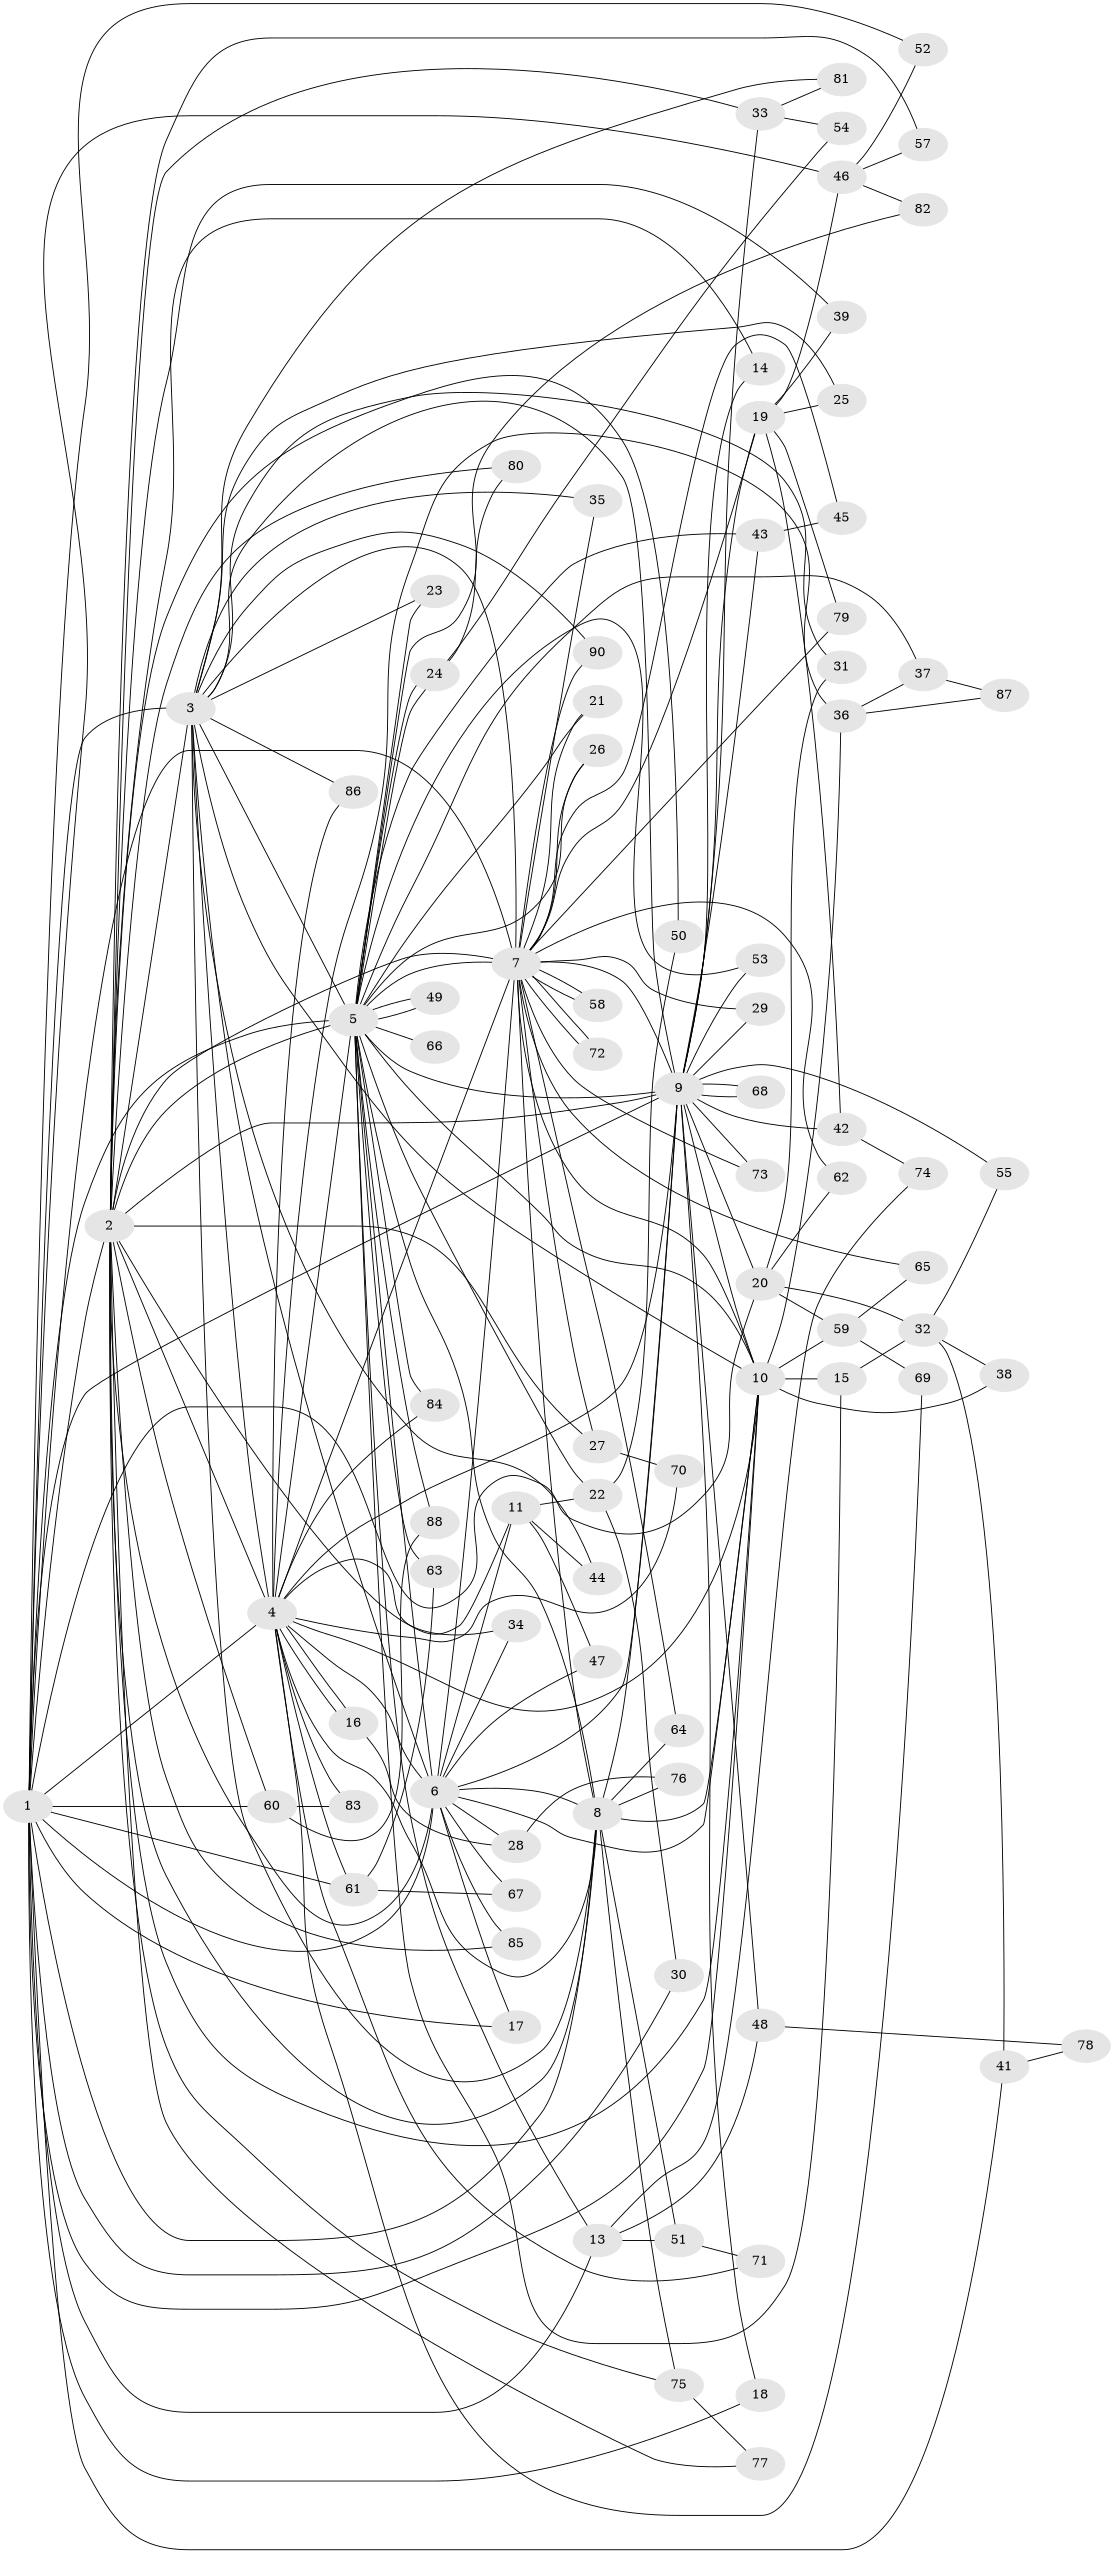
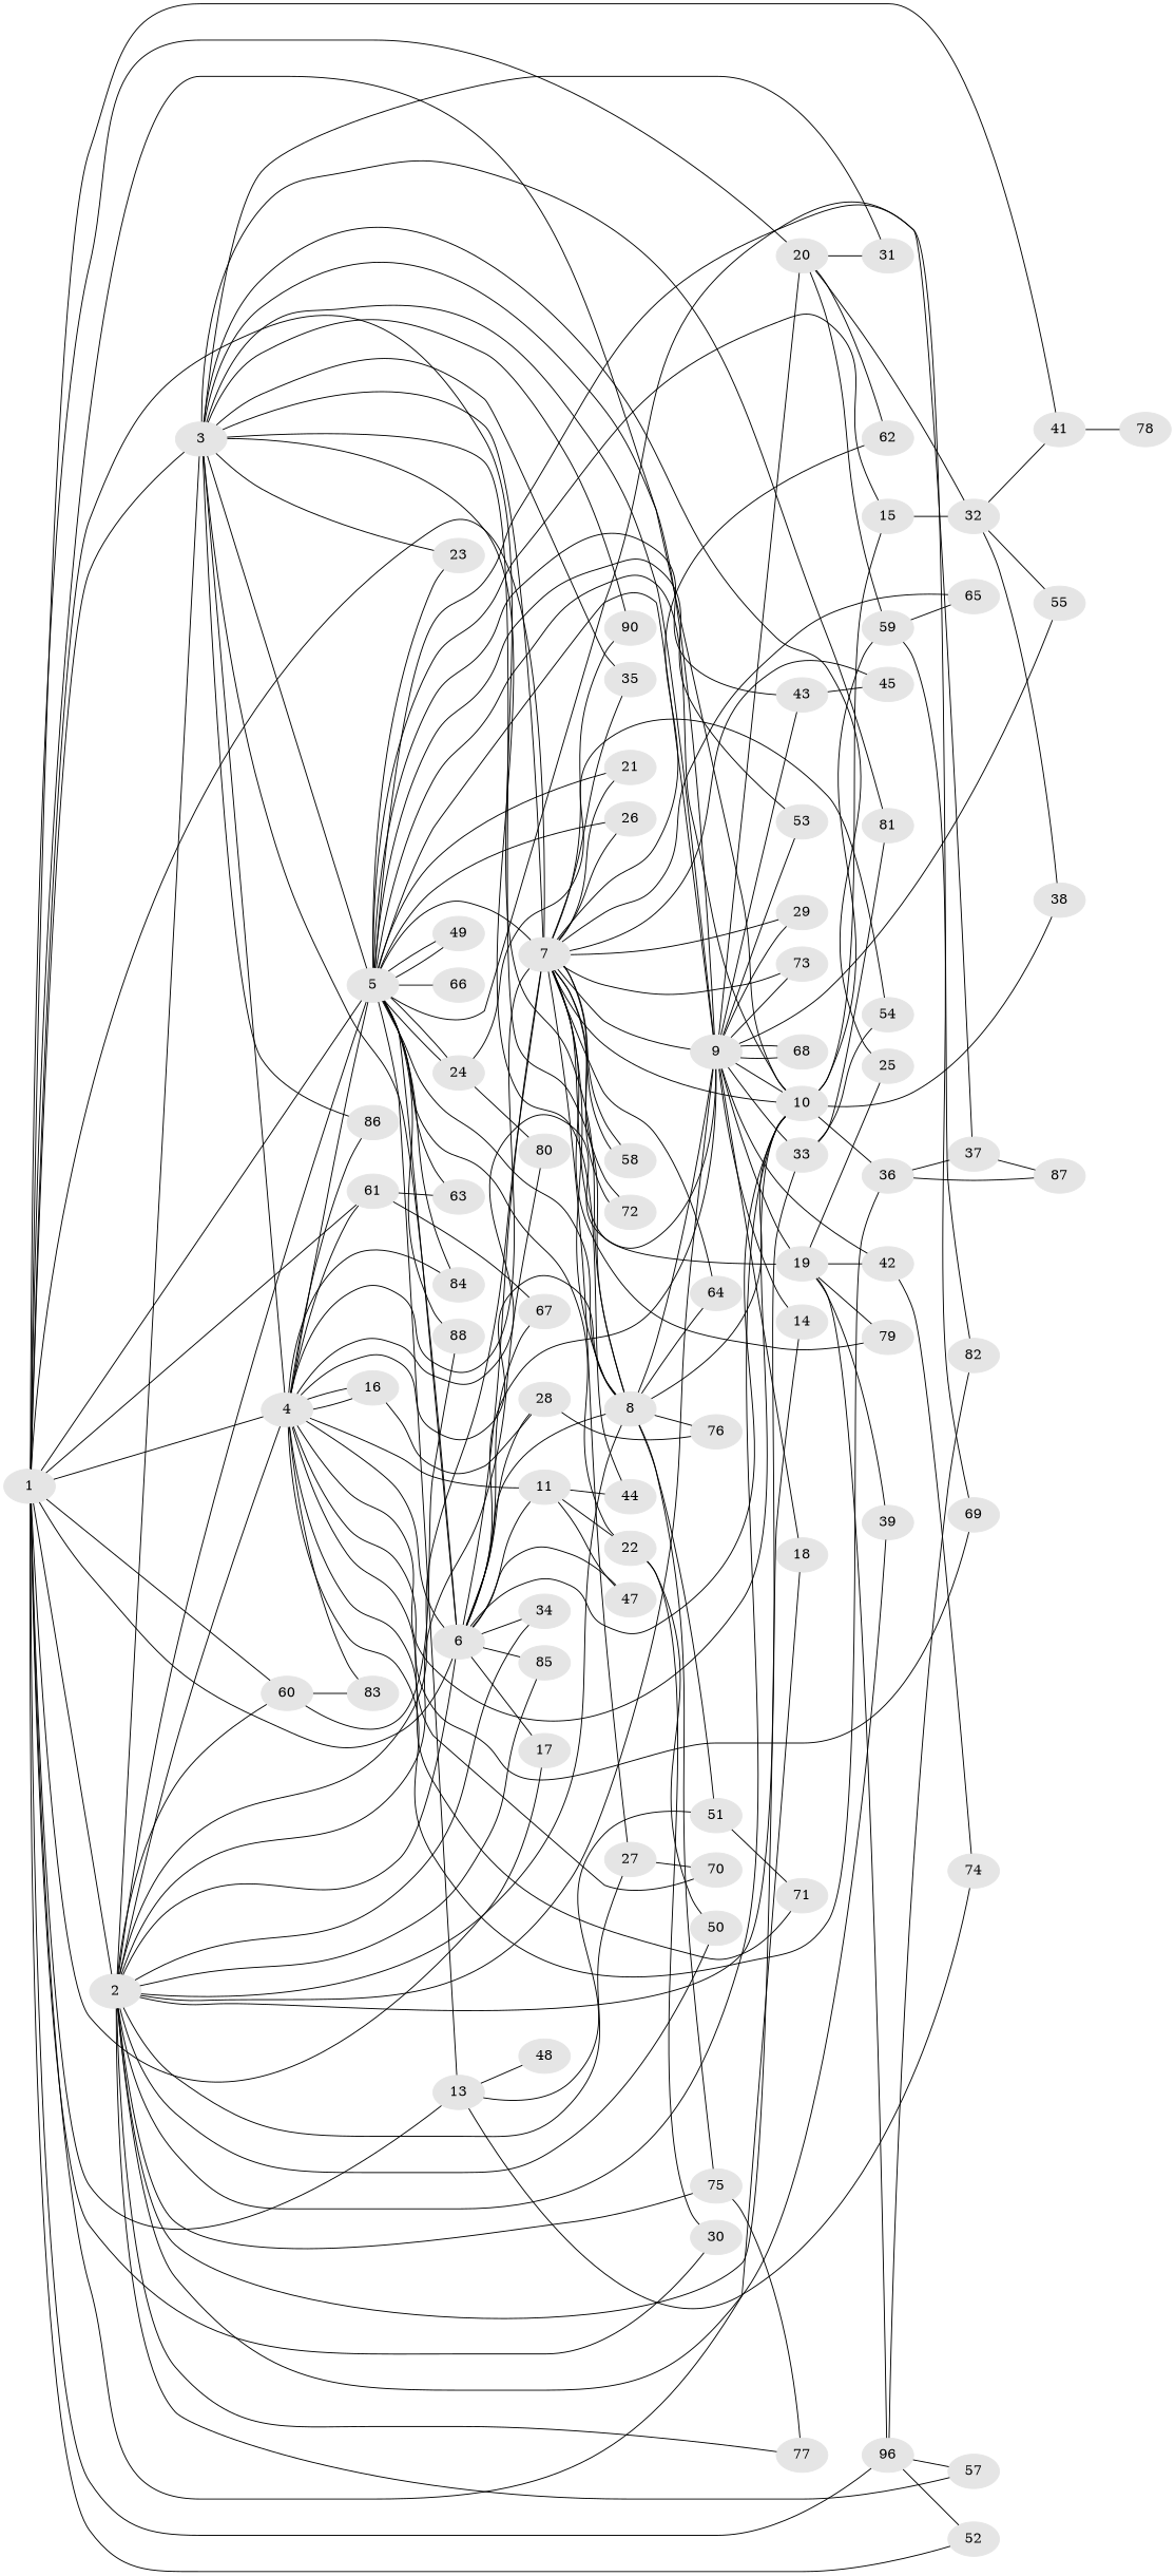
  graph {
    rankdir=LR
    node [color=gray90 style=filled]
    1
    2
    3
    4
    5
    6
    7
    8
    9
    10
    13
    17
    18
    20
    30
    41
-   46
+   46 [label=96]
    52
    60
    61
    14
    27
    33
    34
    39
    50
    57
    75
    77
    80
    85
    23
    25
    31
    35
    n36 [label=90]
    44
    81
    86
    11
    16
    36
    69
    70
    71
    83
    84
    15
    21
    22
    24
    26
    37
    43
    49
    53
    63
    66
    82
    88
    28
    47
    67
    19
    29
    45
    58
    62
    64
    65
    72
    73
    79
    51
    76
    42
    48
    55
    68
    38
    59
    74
    32
    78
    54
    87
    1 -- 2
    1 -- 3
    1 -- 4
    1 -- 5
    1 -- 6
    1 -- 7
    1 -- 8
    1 -- 9
-   1 -- 10
    1 -- 13
    1 -- 17
    1 -- 18
    1 -- 20
    1 -- 30
    1 -- 41
    1 -- 46
    1 -- 52
    1 -- 60
    1 -- 61
    2 -- 3
    2 -- 4
    2 -- 5
    2 -- 6
    2 -- 7
    2 -- 8
    2 -- 9
    2 -- 10
    2 -- 60
    2 -- 14
    2 -- 27
    2 -- 33
    2 -- 34
    2 -- 39
    2 -- 50
    2 -- 57
    2 -- 75
    2 -- 77
    2 -- 80
    2 -- 85
    3 -- 4
    3 -- 5
    3 -- 6
    3 -- 7
    3 -- 8
    3 -- 9
    3 -- 10
    3 -- 23
    3 -- 25
    3 -- 31
    3 -- 35
    3 -- n36
    3 -- 44
    3 -- 81
    3 -- 86
    4 -- 5
    4 -- 6
    4 -- 7
    4 -- 8
    4 -- 9
    4 -- 10
    4 -- 61
    4 -- 86
    4 -- 11
    4 -- 16
    4 -- 16
    4 -- 36
    4 -- 69
    4 -- 70
    4 -- 71
    4 -- 83
    4 -- 84
    5 -- 6
    5 -- 7
    5 -- 8
    5 -- 9
    5 -- 10
    5 -- 13
    5 -- 23
    5 -- 84
    5 -- 15
    5 -- 21
    5 -- 22
    5 -- 24
    5 -- 24
    5 -- 26
    5 -- 37
    5 -- 43
    5 -- 49
    5 -- 49
    5 -- 53
    5 -- 63
    5 -- 66
    5 -- 82
    5 -- 88
    6 -- 7
    6 -- 8
    6 -- 9
    6 -- 10
    6 -- 17
    6 -- 34
    6 -- 85
    6 -- 11
    6 -- 28
    6 -- 47
    6 -- 67
    7 -- 8
    7 -- 9
    7 -- 10
    7 -- 27
    7 -- 35
    7 -- n36
    7 -- 21
    7 -- 26
    7 -- 19
    7 -- 29
    7 -- 45
    7 -- 58
    7 -- 58
    7 -- 62
    7 -- 64
    7 -- 65
    7 -- 72
    7 -- 72
    7 -- 73
    7 -- 79
    8 -- 9
    8 -- 10
    8 -- 75
    8 -- 64
    8 -- 51
    8 -- 76
    9 -- 10
    9 -- 18
    9 -- 20
    9 -- 14
    9 -- 33
    9 -- 43
    9 -- 53
    9 -- 19
    9 -- 29
    9 -- 73
    9 -- 42
-   9 -- 48
    9 -- 55
    9 -- 68
    9 -- 68
    10 -- 36
    10 -- 15
    10 -- 38
    10 -- 59
    13 -- 51
    13 -- 48
    13 -- 74
    20 -- 31
    20 -- 62
    20 -- 59
    20 -- 32
    41 -- 78
    46 -- 52
    46 -- 57
    46 -- 82
    60 -- 83
    60 -- 88
    61 -- 63
    61 -- 67
    27 -- 70
    33 -- 81
    33 -- 54
    75 -- 77
    11 -- 44
    11 -- 22
    11 -- 47
    16 -- 28
    36 -- 37
    36 -- 87
    15 -- 32
    22 -- 30
    22 -- 50
    24 -- 80
    24 -- 54
    37 -- 87
    43 -- 45
    28 -- 76
    19 -- 46
    19 -- 39
    19 -- 25
    19 -- 79
    19 -- 42
    51 -- 71
    42 -- 74
-   48 -- 78
    59 -- 69
    59 -- 65
    32 -- 41
    32 -- 55
    32 -- 38
  }
